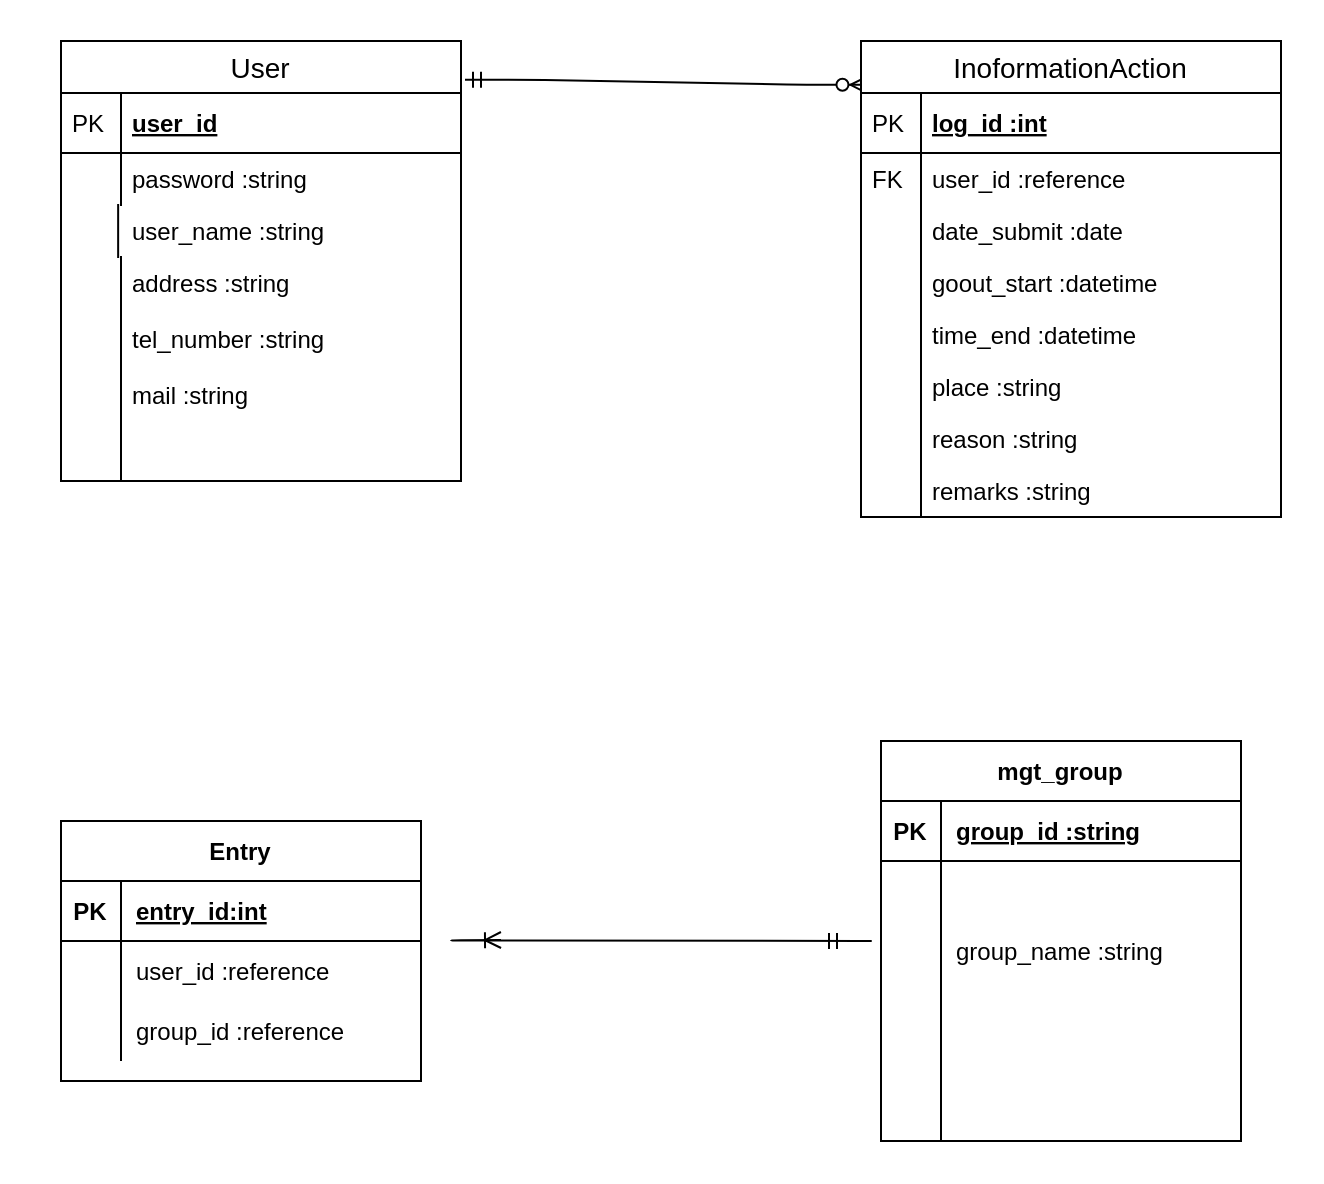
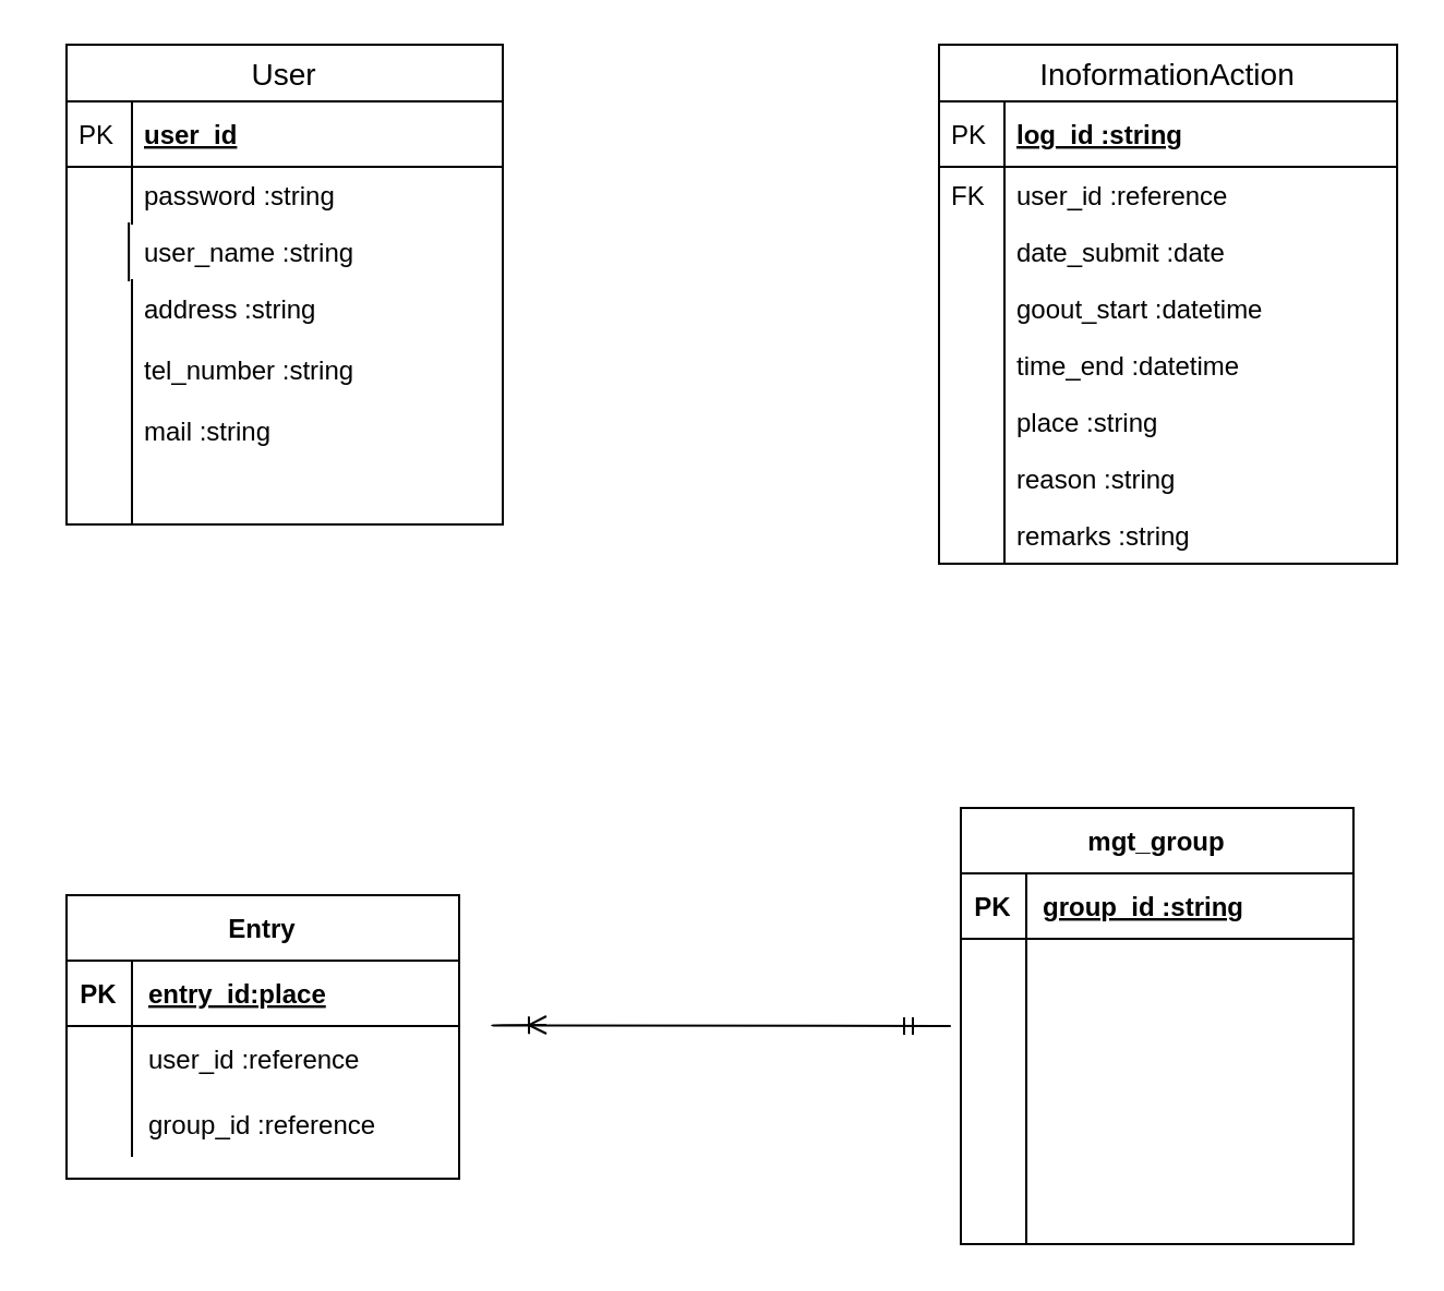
  <mxCell id="0" />
  <mxCell id="1" parent="0" />
  <mxCell id="2" value="User" style="swimlane;fontStyle=0;childLayout=stackLayout;horizontal=1;startSize=26;horizontalStack=0;resizeParent=1;resizeParentMax=0;resizeLast=0;collapsible=1;marginBottom=0;align=center;fontSize=14;" parent="1" vertex="1"><mxGeometry x="30" y="20" width="200" height="220" as="geometry" /></mxCell>
  <mxCell id="3" value="user_id" style="shape=partialRectangle;top=0;left=0;right=0;bottom=1;align=left;verticalAlign=middle;fillColor=none;spacingLeft=34;spacingRight=4;overflow=hidden;rotatable=0;points=[[0,0.5],[1,0.5]];portConstraint=eastwest;dropTarget=0;fontStyle=5;fontSize=12;" parent="2" vertex="1"><mxGeometry y="26" width="200" height="30" as="geometry" /></mxCell>
  <mxCell id="4" value="PK" style="shape=partialRectangle;top=0;left=0;bottom=0;fillColor=none;align=left;verticalAlign=middle;spacingLeft=4;spacingRight=4;overflow=hidden;rotatable=0;points=[];portConstraint=eastwest;part=1;fontSize=12;" parent="3" vertex="1" connectable="0"><mxGeometry width="30" height="30" as="geometry" /></mxCell>
  <mxCell id="5" value="password :string" style="shape=partialRectangle;top=0;left=0;right=0;bottom=0;align=left;verticalAlign=top;fillColor=none;spacingLeft=34;spacingRight=4;overflow=hidden;rotatable=0;points=[[0,0.5],[1,0.5]];portConstraint=eastwest;dropTarget=0;fontSize=12;" parent="2" vertex="1"><mxGeometry y="56" width="200" height="26" as="geometry" /></mxCell>
  <mxCell id="6" value="" style="shape=partialRectangle;top=0;left=0;bottom=0;fillColor=none;align=left;verticalAlign=top;spacingLeft=4;spacingRight=4;overflow=hidden;rotatable=0;points=[];portConstraint=eastwest;part=1;fontSize=12;" parent="5" vertex="1" connectable="0"><mxGeometry width="30" height="26" as="geometry" /></mxCell>
  <mxCell id="7" value="user_name :string" style="shape=partialRectangle;top=0;left=0;right=0;bottom=0;align=left;verticalAlign=top;fillColor=none;spacingLeft=34;spacingRight=4;overflow=hidden;rotatable=0;points=[[0,0.5],[1,0.5]];portConstraint=eastwest;dropTarget=0;fontSize=12;" parent="2" vertex="1"><mxGeometry y="82" width="200" height="26" as="geometry" /></mxCell>
  <mxCell id="8" value="" style="shape=partialRectangle;top=0;left=0;bottom=0;fillColor=none;align=left;verticalAlign=top;spacingLeft=4;spacingRight=4;overflow=hidden;rotatable=0;points=[];portConstraint=eastwest;part=1;fontSize=12;" parent="7" vertex="1" connectable="0"><mxGeometry width="28.571" height="26" as="geometry" /></mxCell>
  <mxCell id="9" value="address :string&#10;&#10;tel_number :string&#10;&#10;mail :string" style="shape=partialRectangle;top=0;left=0;right=0;bottom=0;align=left;verticalAlign=top;fillColor=none;spacingLeft=34;spacingRight=4;overflow=hidden;rotatable=0;points=[[0,0.5],[1,0.5]];portConstraint=eastwest;dropTarget=0;fontSize=12;" parent="2" vertex="1"><mxGeometry y="108" width="200" height="112" as="geometry" /></mxCell>
  <mxCell id="10" value="" style="shape=partialRectangle;top=0;left=0;bottom=0;fillColor=none;align=left;verticalAlign=top;spacingLeft=4;spacingRight=4;overflow=hidden;rotatable=0;points=[];portConstraint=eastwest;part=1;fontSize=12;" parent="9" vertex="1" connectable="0"><mxGeometry width="30" height="112" as="geometry" /></mxCell>
  <mxCell id="11" value="" style="shape=partialRectangle;top=0;left=0;right=0;bottom=0;align=left;verticalAlign=top;fillColor=none;spacingLeft=34;spacingRight=4;overflow=hidden;rotatable=0;points=[[0,0.5],[1,0.5]];portConstraint=eastwest;dropTarget=0;fontSize=12;" parent="1" vertex="1"><mxGeometry x="20" y="210" width="210" as="geometry" /></mxCell>
  <mxCell id="12" value="" style="shape=partialRectangle;top=0;left=0;bottom=0;fillColor=none;align=left;verticalAlign=top;spacingLeft=4;spacingRight=4;overflow=hidden;rotatable=0;points=[];portConstraint=eastwest;part=1;fontSize=12;" parent="11" vertex="1" connectable="0"><mxGeometry width="30" as="geometry" /></mxCell>
- <mxCell id="13" value="" style="edgeStyle=entityRelationEdgeStyle;fontSize=12;html=1;endArrow=ERzeroToMany;startArrow=ERmandOne;entryX=0.013;entryY=0.092;entryDx=0;entryDy=0;entryPerimeter=0;exitX=1.01;exitY=0.088;exitDx=0;exitDy=0;exitPerimeter=0;" parent="1" source="2" target="14" edge="1"><mxGeometry width="100" height="100" relative="1" as="geometry"><mxPoint x="240" y="39" as="sourcePoint" /><mxPoint x="380" y="34" as="targetPoint" /></mxGeometry></mxCell>
  <mxCell id="14" value="InoformationAction" style="swimlane;fontStyle=0;childLayout=stackLayout;horizontal=1;startSize=26;horizontalStack=0;resizeParent=1;resizeParentMax=0;resizeLast=0;collapsible=1;marginBottom=0;align=center;fontSize=14;" parent="1" vertex="1"><mxGeometry x="430" y="20" width="210" height="238" as="geometry" /></mxCell>
- <mxCell id="15" value="log_id :int" style="shape=partialRectangle;top=0;left=0;right=0;bottom=1;align=left;verticalAlign=middle;fillColor=none;spacingLeft=34;spacingRight=4;overflow=hidden;rotatable=0;points=[[0,0.5],[1,0.5]];portConstraint=eastwest;dropTarget=0;fontStyle=5;fontSize=12;" parent="14" vertex="1"><mxGeometry y="26" width="210" height="30" as="geometry" /></mxCell>
+ <mxCell id="15" value="log_id :string" style="shape=partialRectangle;top=0;left=0;right=0;bottom=1;align=left;verticalAlign=middle;fillColor=none;spacingLeft=34;spacingRight=4;overflow=hidden;rotatable=0;points=[[0,0.5],[1,0.5]];portConstraint=eastwest;dropTarget=0;fontStyle=5;fontSize=12;" parent="14" vertex="1"><mxGeometry y="26" width="210" height="30" as="geometry" /></mxCell>
  <mxCell id="16" value="PK" style="shape=partialRectangle;top=0;left=0;bottom=0;fillColor=none;align=left;verticalAlign=middle;spacingLeft=4;spacingRight=4;overflow=hidden;rotatable=0;points=[];portConstraint=eastwest;part=1;fontSize=12;" parent="15" vertex="1" connectable="0"><mxGeometry width="30" height="30" as="geometry" /></mxCell>
  <mxCell id="17" value="user_id :reference" style="shape=partialRectangle;top=0;left=0;right=0;bottom=0;align=left;verticalAlign=top;fillColor=none;spacingLeft=34;spacingRight=4;overflow=hidden;rotatable=0;points=[[0,0.5],[1,0.5]];portConstraint=eastwest;dropTarget=0;fontSize=12;" parent="14" vertex="1"><mxGeometry y="56" width="210" height="26" as="geometry" /></mxCell>
  <mxCell id="18" value="FK" style="shape=partialRectangle;top=0;left=0;bottom=0;fillColor=none;align=left;verticalAlign=top;spacingLeft=4;spacingRight=4;overflow=hidden;rotatable=0;points=[];portConstraint=eastwest;part=1;fontSize=12;" parent="17" vertex="1" connectable="0"><mxGeometry width="30" height="26" as="geometry" /></mxCell>
  <mxCell id="19" value="date_submit :date" style="shape=partialRectangle;top=0;left=0;right=0;bottom=0;align=left;verticalAlign=top;fillColor=none;spacingLeft=34;spacingRight=4;overflow=hidden;rotatable=0;points=[[0,0.5],[1,0.5]];portConstraint=eastwest;dropTarget=0;fontSize=12;" parent="14" vertex="1"><mxGeometry y="82" width="210" height="26" as="geometry" /></mxCell>
  <mxCell id="20" value="" style="shape=partialRectangle;top=0;left=0;bottom=0;fillColor=none;align=left;verticalAlign=top;spacingLeft=4;spacingRight=4;overflow=hidden;rotatable=0;points=[];portConstraint=eastwest;part=1;fontSize=12;" parent="19" vertex="1" connectable="0"><mxGeometry width="30" height="26" as="geometry" /></mxCell>
  <mxCell id="21" value="goout_start :datetime" style="shape=partialRectangle;top=0;left=0;right=0;bottom=0;align=left;verticalAlign=top;fillColor=none;spacingLeft=34;spacingRight=4;overflow=hidden;rotatable=0;points=[[0,0.5],[1,0.5]];portConstraint=eastwest;dropTarget=0;fontSize=12;" parent="14" vertex="1"><mxGeometry y="108" width="210" height="26" as="geometry" /></mxCell>
  <mxCell id="22" value="" style="shape=partialRectangle;top=0;left=0;bottom=0;fillColor=none;align=left;verticalAlign=top;spacingLeft=4;spacingRight=4;overflow=hidden;rotatable=0;points=[];portConstraint=eastwest;part=1;fontSize=12;" parent="21" vertex="1" connectable="0"><mxGeometry width="30" height="26" as="geometry" /></mxCell>
  <mxCell id="23" value="time_end :datetime" style="shape=partialRectangle;top=0;left=0;right=0;bottom=0;align=left;verticalAlign=top;fillColor=none;spacingLeft=34;spacingRight=4;overflow=hidden;rotatable=0;points=[[0,0.5],[1,0.5]];portConstraint=eastwest;dropTarget=0;fontSize=12;" parent="14" vertex="1"><mxGeometry y="134" width="210" height="26" as="geometry" /></mxCell>
  <mxCell id="24" value="" style="shape=partialRectangle;top=0;left=0;bottom=0;fillColor=none;align=left;verticalAlign=top;spacingLeft=4;spacingRight=4;overflow=hidden;rotatable=0;points=[];portConstraint=eastwest;part=1;fontSize=12;" parent="23" vertex="1" connectable="0"><mxGeometry width="30" height="26" as="geometry" /></mxCell>
  <mxCell id="25" value="place :string" style="shape=partialRectangle;top=0;left=0;right=0;bottom=0;align=left;verticalAlign=top;fillColor=none;spacingLeft=34;spacingRight=4;overflow=hidden;rotatable=0;points=[[0,0.5],[1,0.5]];portConstraint=eastwest;dropTarget=0;fontSize=12;" parent="14" vertex="1"><mxGeometry y="160" width="210" height="26" as="geometry" /></mxCell>
  <mxCell id="26" value="" style="shape=partialRectangle;top=0;left=0;bottom=0;fillColor=none;align=left;verticalAlign=top;spacingLeft=4;spacingRight=4;overflow=hidden;rotatable=0;points=[];portConstraint=eastwest;part=1;fontSize=12;" parent="25" vertex="1" connectable="0"><mxGeometry width="30" height="26" as="geometry" /></mxCell>
  <mxCell id="27" value="reason :string" style="shape=partialRectangle;top=0;left=0;right=0;bottom=0;align=left;verticalAlign=top;fillColor=none;spacingLeft=34;spacingRight=4;overflow=hidden;rotatable=0;points=[[0,0.5],[1,0.5]];portConstraint=eastwest;dropTarget=0;fontSize=12;" parent="14" vertex="1"><mxGeometry y="186" width="210" height="26" as="geometry" /></mxCell>
  <mxCell id="28" value="" style="shape=partialRectangle;top=0;left=0;bottom=0;fillColor=none;align=left;verticalAlign=top;spacingLeft=4;spacingRight=4;overflow=hidden;rotatable=0;points=[];portConstraint=eastwest;part=1;fontSize=12;" parent="27" vertex="1" connectable="0"><mxGeometry width="30" height="26" as="geometry" /></mxCell>
  <mxCell id="29" value="remarks :string" style="shape=partialRectangle;top=0;left=0;right=0;bottom=0;align=left;verticalAlign=top;fillColor=none;spacingLeft=34;spacingRight=4;overflow=hidden;rotatable=0;points=[[0,0.5],[1,0.5]];portConstraint=eastwest;dropTarget=0;fontSize=12;" parent="14" vertex="1"><mxGeometry y="212" width="210" height="26" as="geometry" /></mxCell>
  <mxCell id="30" value="" style="shape=partialRectangle;top=0;left=0;bottom=0;fillColor=none;align=left;verticalAlign=top;spacingLeft=4;spacingRight=4;overflow=hidden;rotatable=0;points=[];portConstraint=eastwest;part=1;fontSize=12;" parent="29" vertex="1" connectable="0"><mxGeometry width="30" height="26" as="geometry" /></mxCell>
  <mxCell id="31" value="" style="edgeStyle=entityRelationEdgeStyle;fontSize=12;html=1;endArrow=ERoneToMany;startArrow=ERmandOne;" parent="1" edge="1"><mxGeometry width="100" height="100" relative="1" as="geometry"><mxPoint x="410" y="470" as="sourcePoint" /><mxPoint x="250" y="469.5" as="targetPoint" /></mxGeometry></mxCell>
  <mxCell id="32" value="Entry" style="shape=table;startSize=30;container=1;collapsible=1;childLayout=tableLayout;fixedRows=1;rowLines=0;fontStyle=1;align=center;resizeLast=1;" parent="1" vertex="1"><mxGeometry x="30" y="410" width="180" height="130" as="geometry" /></mxCell>
  <mxCell id="33" value="" style="shape=partialRectangle;collapsible=0;dropTarget=0;pointerEvents=0;fillColor=none;top=0;left=0;bottom=1;right=0;points=[[0,0.5],[1,0.5]];portConstraint=eastwest;" parent="32" vertex="1"><mxGeometry y="30" width="180" height="30" as="geometry" /></mxCell>
  <mxCell id="34" value="PK" style="shape=partialRectangle;connectable=0;fillColor=none;top=0;left=0;bottom=0;right=0;fontStyle=1;overflow=hidden;" parent="33" vertex="1"><mxGeometry width="30" height="30" as="geometry" /></mxCell>
- <mxCell id="35" value="entry_id:int" style="shape=partialRectangle;connectable=0;fillColor=none;top=0;left=0;bottom=0;right=0;align=left;spacingLeft=6;fontStyle=5;overflow=hidden;" parent="33" vertex="1"><mxGeometry x="30" width="150" height="30" as="geometry" /></mxCell>
+ <mxCell id="35" value="entry_id:place" style="shape=partialRectangle;connectable=0;fillColor=none;top=0;left=0;bottom=0;right=0;align=left;spacingLeft=6;fontStyle=5;overflow=hidden;" parent="33" vertex="1"><mxGeometry x="30" width="150" height="30" as="geometry" /></mxCell>
  <mxCell id="36" value="" style="shape=partialRectangle;collapsible=0;dropTarget=0;pointerEvents=0;fillColor=none;top=0;left=0;bottom=0;right=0;points=[[0,0.5],[1,0.5]];portConstraint=eastwest;" parent="32" vertex="1"><mxGeometry y="60" width="180" height="30" as="geometry" /></mxCell>
  <mxCell id="37" value="" style="shape=partialRectangle;connectable=0;fillColor=none;top=0;left=0;bottom=0;right=0;editable=1;overflow=hidden;" parent="36" vertex="1"><mxGeometry width="30" height="30" as="geometry" /></mxCell>
  <mxCell id="38" value="user_id :reference" style="shape=partialRectangle;connectable=0;fillColor=none;top=0;left=0;bottom=0;right=0;align=left;spacingLeft=6;overflow=hidden;" parent="36" vertex="1"><mxGeometry x="30" width="150" height="30" as="geometry" /></mxCell>
  <mxCell id="39" value="" style="shape=partialRectangle;collapsible=0;dropTarget=0;pointerEvents=0;fillColor=none;top=0;left=0;bottom=0;right=0;points=[[0,0.5],[1,0.5]];portConstraint=eastwest;" parent="32" vertex="1"><mxGeometry y="90" width="180" height="30" as="geometry" /></mxCell>
  <mxCell id="40" value="" style="shape=partialRectangle;connectable=0;fillColor=none;top=0;left=0;bottom=0;right=0;editable=1;overflow=hidden;" parent="39" vertex="1"><mxGeometry width="30" height="30" as="geometry" /></mxCell>
  <mxCell id="41" value="group_id :reference" style="shape=partialRectangle;connectable=0;fillColor=none;top=0;left=0;bottom=0;right=0;align=left;spacingLeft=6;overflow=hidden;" parent="39" vertex="1"><mxGeometry x="30" width="150" height="30" as="geometry" /></mxCell>
  <mxCell id="42" value="mgt_group" style="shape=table;startSize=30;container=1;collapsible=1;childLayout=tableLayout;fixedRows=1;rowLines=0;fontStyle=1;align=center;resizeLast=1;" parent="1" vertex="1"><mxGeometry x="440" y="370" width="180" height="200" as="geometry" /></mxCell>
  <mxCell id="43" value="" style="shape=partialRectangle;collapsible=0;dropTarget=0;pointerEvents=0;fillColor=none;top=0;left=0;bottom=1;right=0;points=[[0,0.5],[1,0.5]];portConstraint=eastwest;" parent="42" vertex="1"><mxGeometry y="30" width="180" height="30" as="geometry" /></mxCell>
  <mxCell id="44" value="PK" style="shape=partialRectangle;connectable=0;fillColor=none;top=0;left=0;bottom=0;right=0;fontStyle=1;overflow=hidden;" parent="43" vertex="1"><mxGeometry width="30" height="30" as="geometry" /></mxCell>
  <mxCell id="45" value="group_id :string" style="shape=partialRectangle;connectable=0;fillColor=none;top=0;left=0;bottom=0;right=0;align=left;spacingLeft=6;fontStyle=5;overflow=hidden;" parent="43" vertex="1"><mxGeometry x="30" width="150" height="30" as="geometry" /></mxCell>
  <mxCell id="46" value="" style="shape=partialRectangle;collapsible=0;dropTarget=0;pointerEvents=0;fillColor=none;top=0;left=0;bottom=0;right=0;points=[[0,0.5],[1,0.5]];portConstraint=eastwest;" parent="42" vertex="1"><mxGeometry y="60" width="180" height="90" as="geometry" /></mxCell>
  <mxCell id="47" value="" style="shape=partialRectangle;connectable=0;fillColor=none;top=0;left=0;bottom=0;right=0;editable=1;overflow=hidden;" parent="46" vertex="1"><mxGeometry width="30" height="90" as="geometry" /></mxCell>
- <mxCell id="48" value="group_name :string" style="shape=partialRectangle;connectable=0;fillColor=none;top=0;left=0;bottom=0;right=0;align=left;spacingLeft=6;overflow=hidden;" parent="46" vertex="1"><mxGeometry x="30" width="150" height="90" as="geometry" /></mxCell>
  <mxCell id="49" value="" style="shape=partialRectangle;collapsible=0;dropTarget=0;pointerEvents=0;fillColor=none;top=0;left=0;bottom=0;right=0;points=[[0,0.5],[1,0.5]];portConstraint=eastwest;" parent="42" vertex="1"><mxGeometry y="150" width="180" height="30" as="geometry" /></mxCell>
  <mxCell id="50" value="" style="shape=partialRectangle;connectable=0;fillColor=none;top=0;left=0;bottom=0;right=0;editable=1;overflow=hidden;" parent="49" vertex="1"><mxGeometry width="30" height="30" as="geometry" /></mxCell>
  <mxCell id="51" value="" style="shape=partialRectangle;collapsible=0;dropTarget=0;pointerEvents=0;fillColor=none;top=0;left=0;bottom=0;right=0;points=[[0,0.5],[1,0.5]];portConstraint=eastwest;" parent="42" vertex="1"><mxGeometry y="180" width="180" height="20" as="geometry" /></mxCell>
  <mxCell id="52" value="" style="shape=partialRectangle;connectable=0;fillColor=none;top=0;left=0;bottom=0;right=0;editable=1;overflow=hidden;" parent="51" vertex="1"><mxGeometry width="30" height="20" as="geometry" /></mxCell>
  <mxCell id="53" value="" style="shape=partialRectangle;connectable=0;fillColor=none;top=0;left=0;bottom=0;right=0;align=left;spacingLeft=6;overflow=hidden;" parent="51" vertex="1"><mxGeometry x="30" width="150" height="20" as="geometry" /></mxCell>
